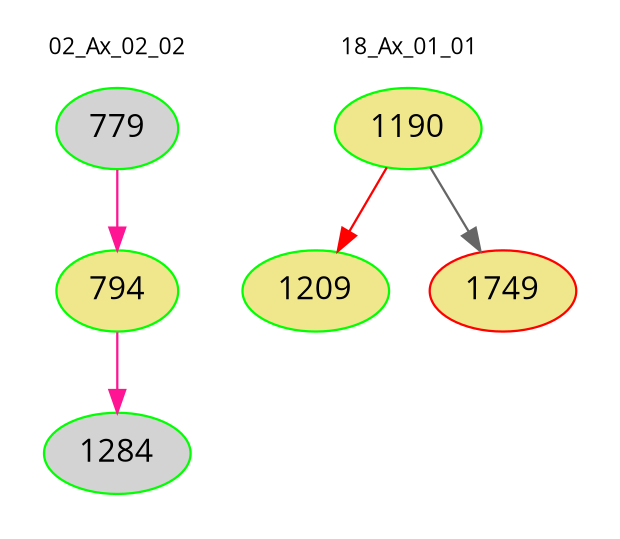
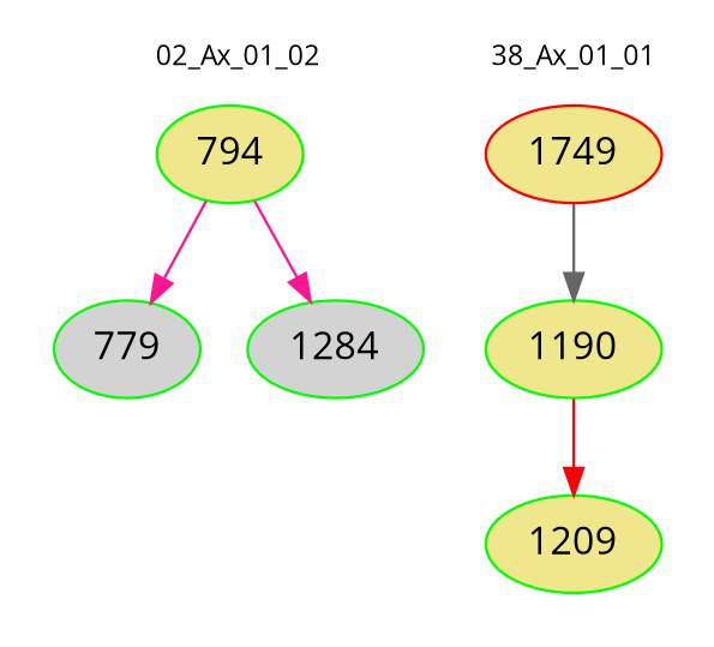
  digraph {
    fontname="Open Sans"
    node [color=green fillcolor=khaki fontname="Open Sans" style=filled]
    edge [color=deeppink fontname="Open Sans"]
    n1 [label=794]
    n2 [fillcolor=lightgrey label=779]
    n3 [fillcolor=lightgrey label=1284]
    n4 [label=1190]
    n5 [label=1209]
    n6 [color=red label=1749]
    subgraph cluster_1 {
      color=white
      fontsize=10
-     label="02_Ax_02_02"
+     label="02_Ax_01_02"
      n1
      n2
      n3
    }
    subgraph cluster_2 {
      color=white
      fontsize=10
-     label="18_Ax_01_01"
+     label="38_Ax_01_01"
      n4
      n5
      n6
    }
-   n2 -> n1
+   n1 -> n2
    n1 -> n3
    n4 -> n5 [color=red]
-   n4 -> n6 [color=gray40]
+   n6 -> n4 [color=gray40]
  }
